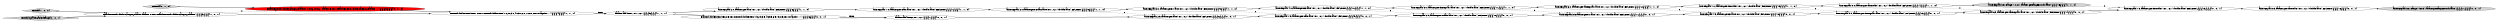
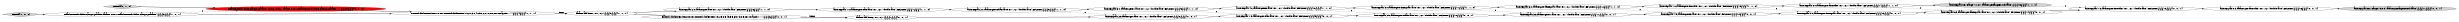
  digraph {
    rankdir=LR
    node [fillcolor=white shape=ellipse style=filled]
    edge [style=bold]
    n1 [label="assertEquals(4.0,dataset.getQ3Value(\"R1\",\"C1\").doubleValue(),EPSILON)@@@10@@@['1', '1', '0']"]
    n2 [label="assertEquals(2.5,dataset.getMedianValue(\"R1\",\"C1\").doubleValue(),EPSILON)@@@10@@@['0', '0', '1']"]
    n3 [label="assertEquals(5.0,dataset.getMinRegularValue(\"R1\",\"C1\").doubleValue(),EPSILON)@@@11@@@['1', '1', '0']"]
    n4 [label="BoxAndWhiskerItem item1 = new BoxAndWhiskerItem(1.0,2.0,3.0,4.0,5.0,6.0,7.0,8.0,new ArrayList<>())@@@4@@@['1', '1', '1']"]
    n5 [label="dataset.add(item1,\"R1\",\"C1\")@@@5@@@['1', '1', '1']"]
    n6 [label="assertEquals(2.0,dataset.getValue(\"R1\",\"C1\").doubleValue(),EPSILON)@@@6@@@['1', '1', '0']"]
    n7 [label="assertEquals(1.0,dataset.getMeanValue(\"R1\",\"C1\").doubleValue(),EPSILON)@@@7@@@['1', '1', '0']"]
    n8 [label="assertEquals(6.0,dataset.getMaxRegularValue(\"R1\",\"C1\").doubleValue(),EPSILON)@@@12@@@['1', '1', '0']"]
    n9 [label="assertEquals(4.5,dataset.getQ3Value(\"R1\",\"C1\").doubleValue(),EPSILON)@@@12@@@['0', '0', '1']"]
    n10 [label="assertEquals(7.0,dataset.getMinOutlier(\"R1\",\"C1\").doubleValue(),EPSILON)@@@13@@@['1', '1', '0']"]
    n11 [label="assertEquals(7.5,dataset.getMinOutlier(\"R1\",\"C1\").doubleValue(),EPSILON)@@@15@@@['0', '0', '1']"]
    n12 [label="assertEquals(8.5,dataset.getMaxOutlier(\"R1\",\"C1\").doubleValue(),EPSILON)@@@16@@@['0', '0', '1']"]
    n13 [fillcolor=lightgray label="testAdd['1', '0', '0']" shape=diamond]
    n14 [label="DefaultBoxAndWhiskerCategoryDataset dataset = new DefaultBoxAndWhiskerCategoryDataset()@@@3@@@['1', '0', '1']"]
    n15 [fillcolor=lightgray label="assertEquals(new Range(7.5,8.5),dataset.getRangeBounds(false))@@@17@@@['0', '0', '1']"]
    n16 [label="assertEquals(1.5,dataset.getMeanValue(\"R1\",\"C1\").doubleValue(),EPSILON)@@@9@@@['0', '0', '1']"]
    n17 [label="assertEquals(5.5,dataset.getMinRegularValue(\"R1\",\"C1\").doubleValue(),EPSILON)@@@13@@@['0', '0', '1']"]
    n18 [label="assertEquals(6.5,dataset.getMaxRegularValue(\"R1\",\"C1\").doubleValue(),EPSILON)@@@14@@@['0', '0', '1']"]
-   n19 [fillcolor=lightgray label="testAddUpdatesCachedRange['0', '0', '1']" shape=diamond]
    n20 [label="assertEquals(3.5,dataset.getQ1Value(\"R1\",\"C1\").doubleValue(),EPSILON)@@@11@@@['0', '0', '1']"]
    n21 [fillcolor=red label="DefaultBoxAndWhiskerCategoryDataset<String,String> dataset = new DefaultBoxAndWhiskerCategoryDataset<>()@@@3@@@['0', '1', '0']"]
    n22 [label="assertEquals(3.0,dataset.getQ1Value(\"R1\",\"C1\").doubleValue(),EPSILON)@@@9@@@['1', '1', '0']"]
    n23 [label="assertEquals(2.0,dataset.getMedianValue(\"R1\",\"C1\").doubleValue(),EPSILON)@@@8@@@['1', '1', '0']"]
    n24 [label="assertEquals(2.5,dataset.getValue(\"R1\",\"C1\").doubleValue(),EPSILON)@@@8@@@['0', '0', '1']"]
    n25 [label="BoxAndWhiskerItem item2 = new BoxAndWhiskerItem(1.5,2.5,3.5,4.5,5.5,6.5,7.5,8.5,new ArrayList<>())@@@6@@@['0', '0', '1']"]
    n26 [label="dataset.add(item2,\"R1\",\"C1\")@@@7@@@['0', '0', '1']"]
    n27 [fillcolor=lightgray label="testAdd['0', '1', '0']" shape=diamond]
    n28 [label="assertEquals(8.0,dataset.getMaxOutlier(\"R1\",\"C1\").doubleValue(),EPSILON)@@@14@@@['1', '1', '0']"]
    n29 [fillcolor=lightgray label="assertEquals(new Range(7.0,8.0),dataset.getRangeBounds(false))@@@15@@@['1', '1', '0']"]
    n1 -> n2 [label=0 style=dashed]
    n1 -> n3
    n2 -> n20
    n3 -> n8
    n3 -> n20 [label=0 style=dashed]
    n4 -> n5 [label=item1 style=solid]
    n4 -> n5
    n5 -> n6
    n5 -> n25
    n6 -> n7
    n7 -> n23
    n8 -> n9 [label=0 style=dashed]
    n8 -> n10
    n9 -> n17
    n10 -> n17 [label=0 style=dashed]
    n10 -> n28
    n11 -> n12
    n12 -> n15
    n13 -> n14
    n14 -> n4
    n14 -> n21 [label=0 style=dashed]
    n16 -> n2
    n17 -> n18
    n18 -> n11
-   n19 -> n14
    n20 -> n9
    n21 -> n4
    n22 -> n1
    n22 -> n16 [label=0 style=dashed]
    n23 -> n22
    n23 -> n24 [label=0 style=dashed]
    n24 -> n16
    n25 -> n26
    n25 -> n26 [label=item2 style=solid]
    n26 -> n24
    n27 -> n21
    n28 -> n18 [label=0 style=dashed]
    n28 -> n29
    n29 -> n11 [label=0 style=dashed]
  }
